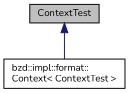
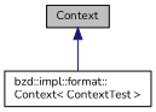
  digraph {
    fontname=Nunito
    node [color=black fontname=Nunito fontsize=10 shape=record style=filled]
-   n1 [fillcolor=grey75 fontcolor=black height=0.2 label=ContextTest width=0.4]
+   n1 [fillcolor=grey75 fontcolor=black height=0.2 label=Context width=0.4]
    n2 [fillcolor=white height=0.2 label="bzd::impl::format::\lContext\< ContextTest \>" width=0.4]
    n1 -> n2 [color=midnightblue dir=back fontname=Nunito fontsize=10 labelfontname=Helvetica labelfontsize=10 style=solid]
  }
